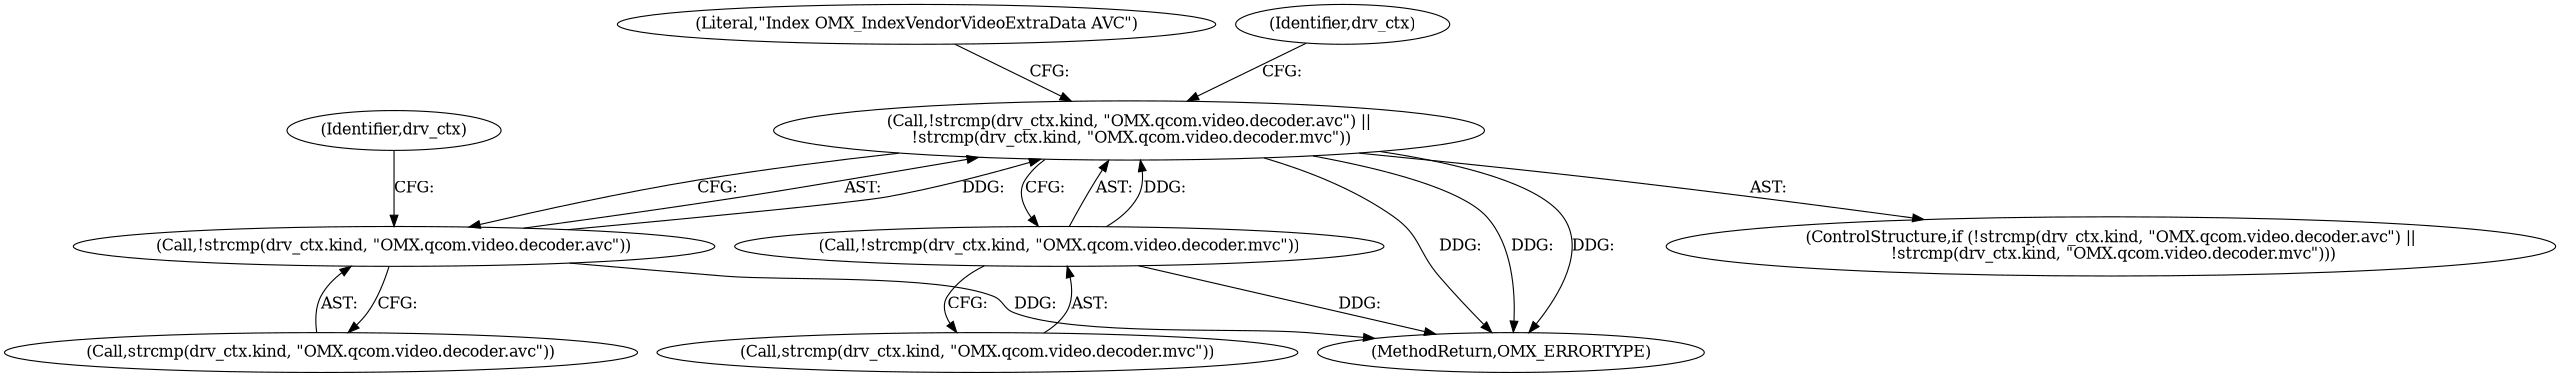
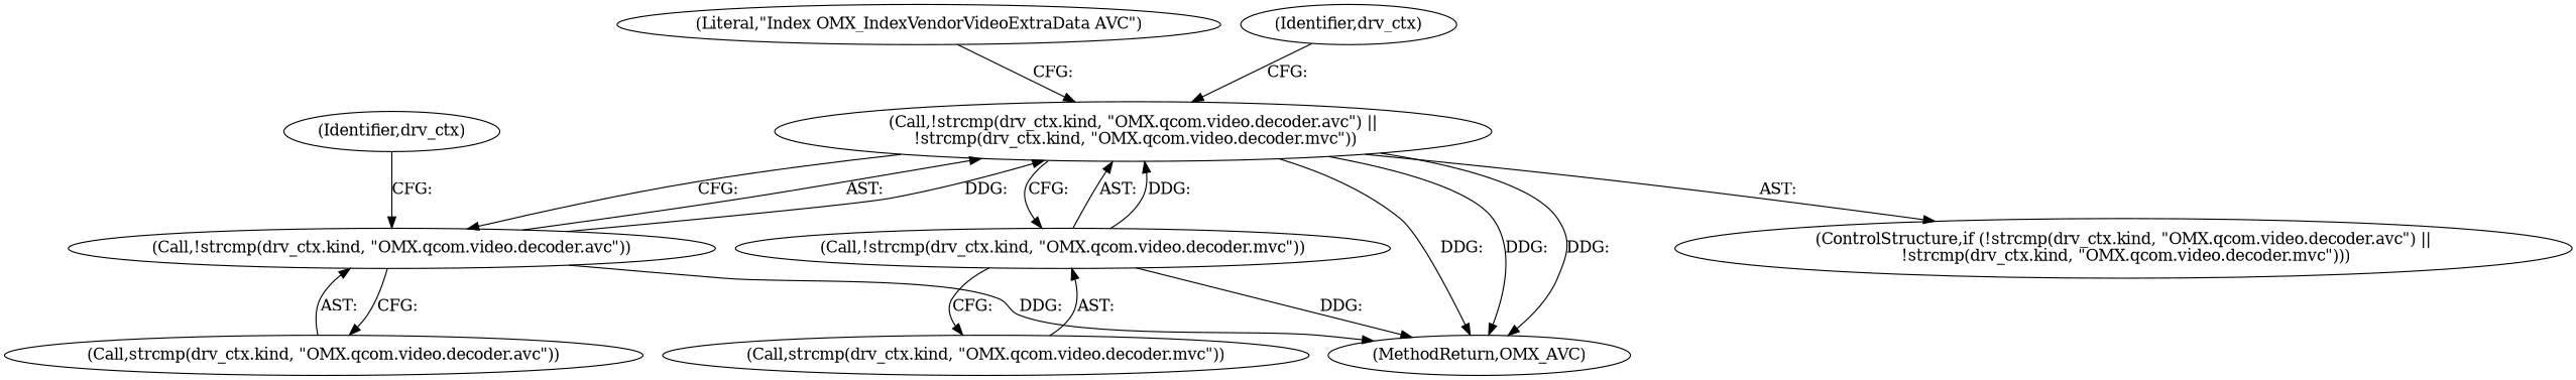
  digraph {
    n1 [label="(Call,!strcmp(drv_ctx.kind, \"OMX.qcom.video.decoder.avc\") ||\n !strcmp(drv_ctx.kind, \"OMX.qcom.video.decoder.mvc\"))"]
    n2 [label="(Call,!strcmp(drv_ctx.kind, \"OMX.qcom.video.decoder.avc\"))"]
    n3 [label="(Call,!strcmp(drv_ctx.kind, \"OMX.qcom.video.decoder.mvc\"))"]
-   n4 [label="(MethodReturn,OMX_ERRORTYPE)"]
+   n4 [label="(MethodReturn,OMX_AVC)"]
    n5 [label="(ControlStructure,if (!strcmp(drv_ctx.kind, \"OMX.qcom.video.decoder.avc\") ||\n !strcmp(drv_ctx.kind, \"OMX.qcom.video.decoder.mvc\")))"]
    n6 [label="(Call,strcmp(drv_ctx.kind, \"OMX.qcom.video.decoder.avc\"))"]
    n7 [label="(Call,strcmp(drv_ctx.kind, \"OMX.qcom.video.decoder.mvc\"))"]
    n8 [label="(Identifier,drv_ctx)"]
    n9 [label="(Literal,\"Index OMX_IndexVendorVideoExtraData AVC\")"]
    n10 [label="(Identifier,drv_ctx)"]
    n1 -> n2 [label="CFG: "]
    n1 -> n3 [label="CFG: "]
    n1 -> n4 [label="DDG: "]
    n1 -> n4 [label="DDG: "]
    n1 -> n4 [label="DDG: "]
    n1 -> n5 [label="AST: "]
    n2 -> n1 [label="AST: "]
    n2 -> n1 [label="DDG: "]
    n2 -> n4 [label="DDG: "]
    n2 -> n6 [label="CFG: "]
    n3 -> n1 [label="AST: "]
    n3 -> n1 [label="DDG: "]
    n3 -> n4 [label="DDG: "]
    n3 -> n7 [label="CFG: "]
    n6 -> n2 [label="AST: "]
    n7 -> n3 [label="AST: "]
    n8 -> n2 [label="CFG: "]
    n9 -> n1 [label="CFG: "]
    n10 -> n1 [label="CFG: "]
  }
